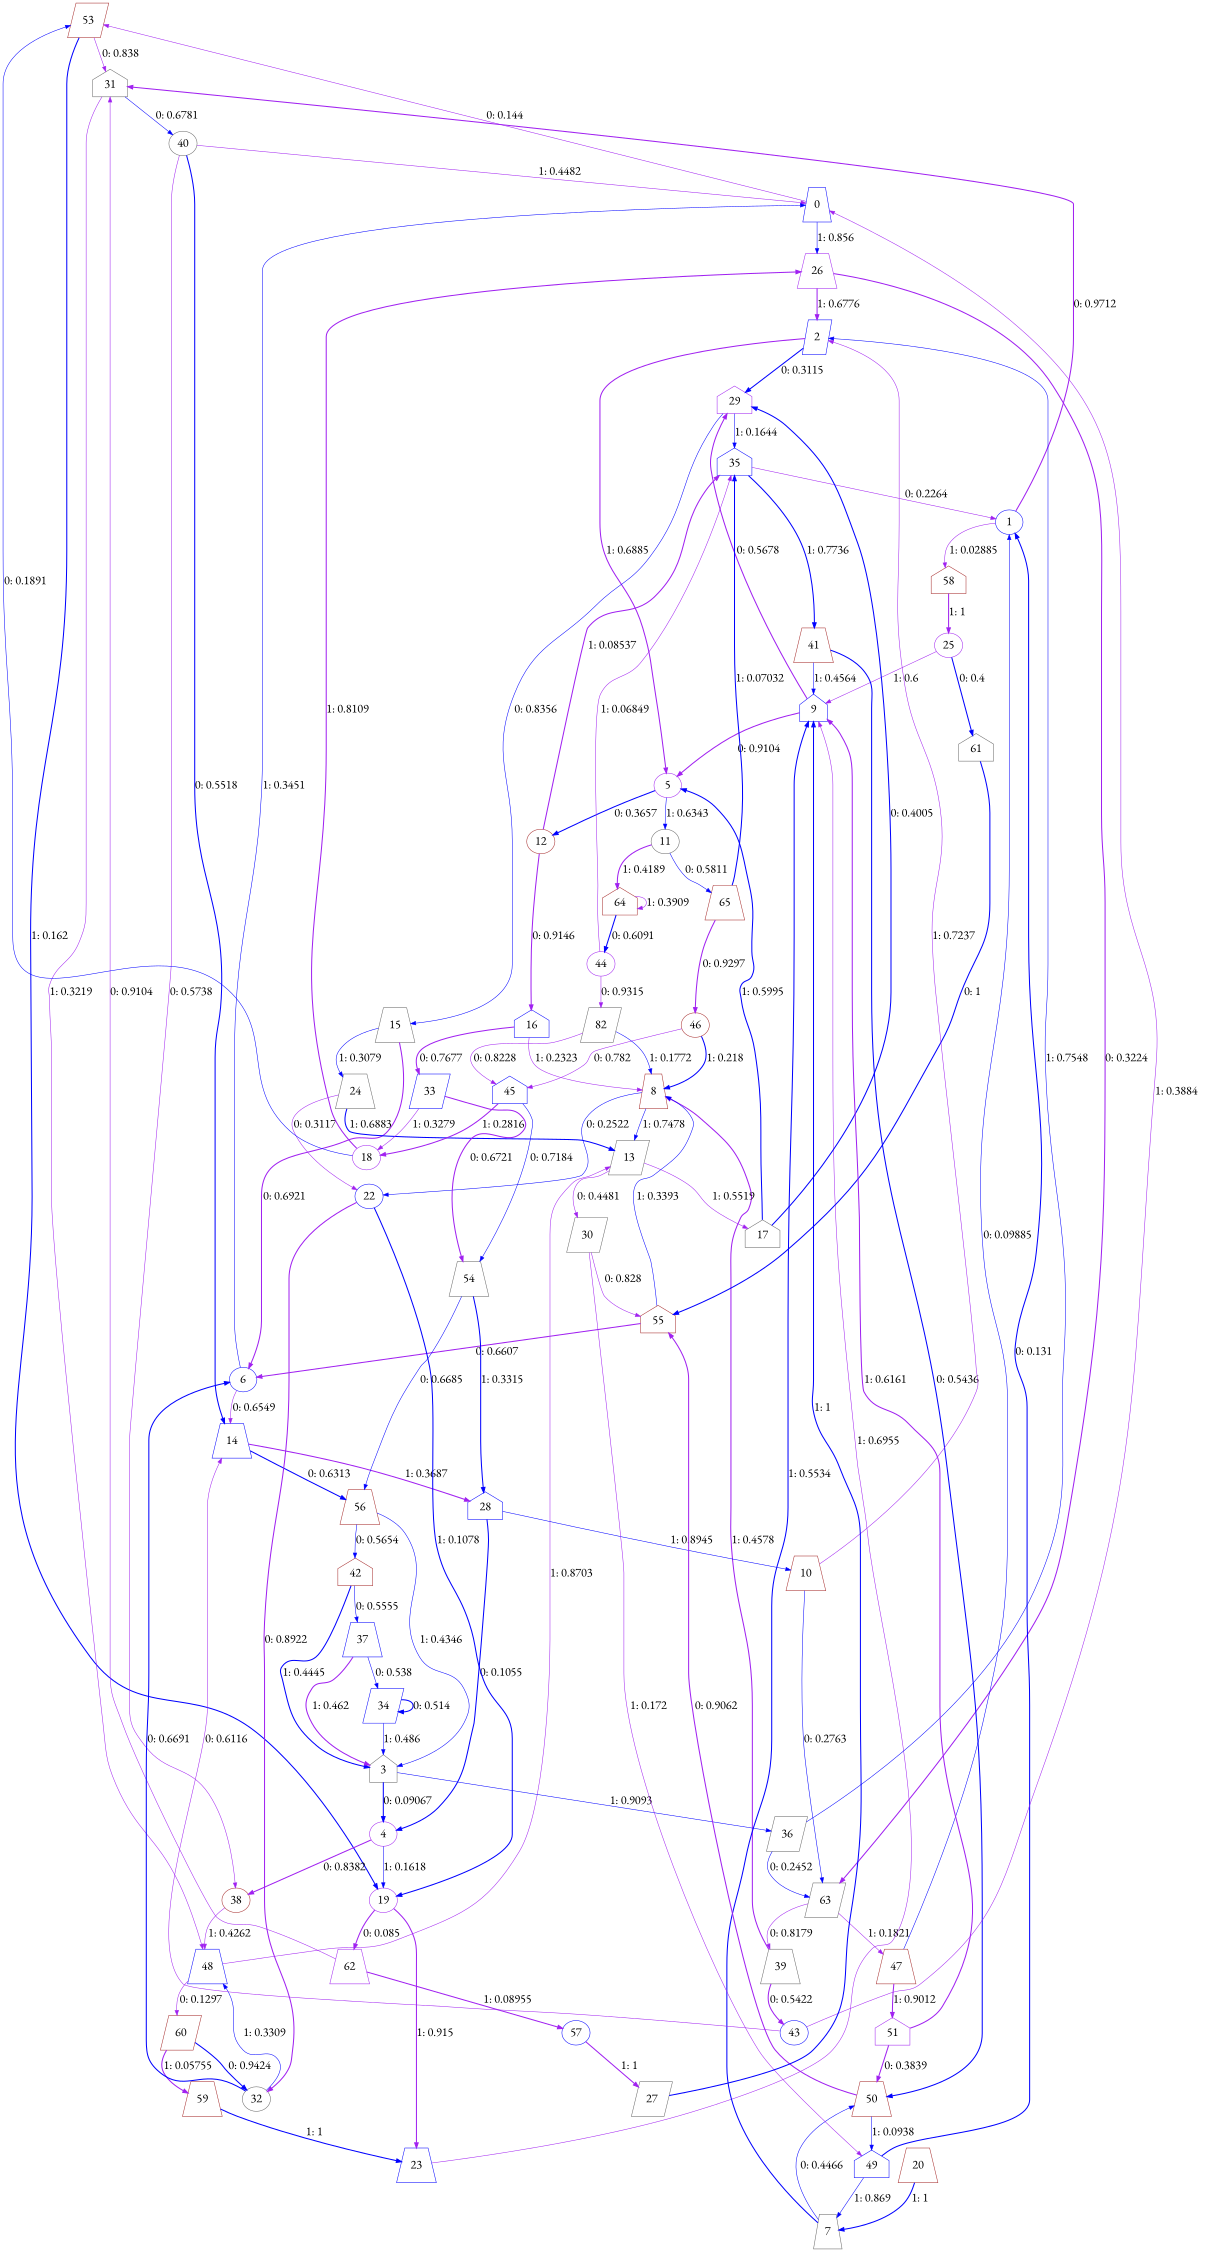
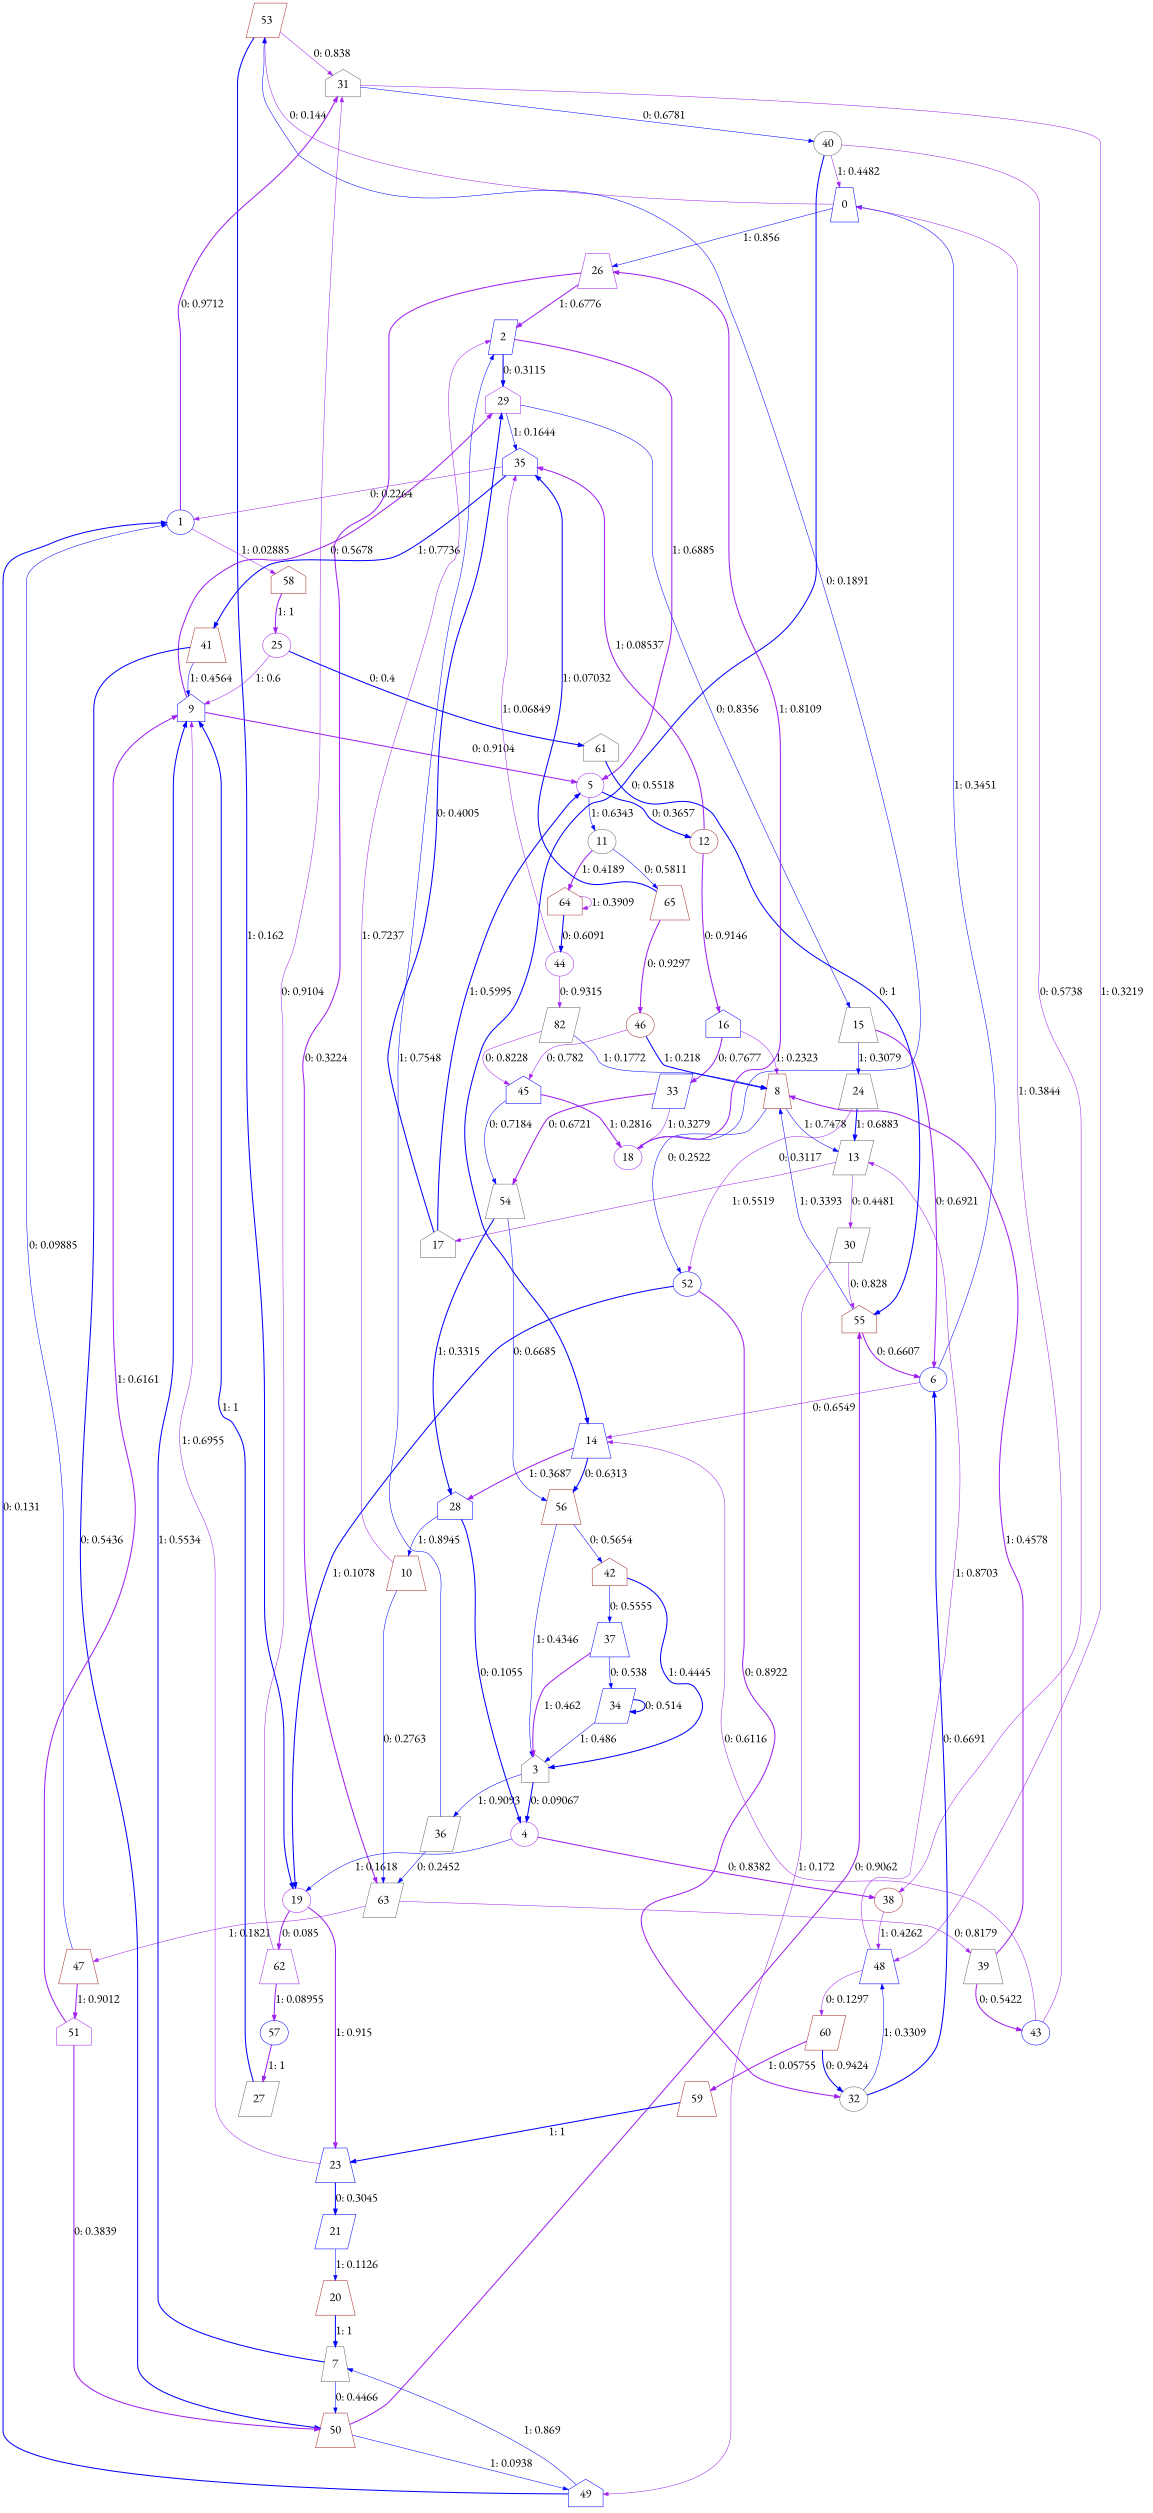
  digraph {
    fontname="EB Garamond"
    node [color=blue fontname="EB Garamond" fontsize=24 shape=trapezium]
    edge [color=purple fontname="EB Garamond" fontsize=24 style=solid]
    53 [color=brown shape=parallelogram]
    0
    26 [color=purple]
    31 [color=gray40 shape=house]
    19 [color=purple shape=ellipse]
    2 [shape=parallelogram]
    63 [color=gray40 shape=parallelogram]
    40 [color=gray40 shape=ellipse]
    48
    62 [color=purple]
    23
    29 [color=purple shape=house]
    5 [color=purple shape=ellipse]
    39 [color=gray40]
    47 [color=brown]
    1 [shape=ellipse]
    58 [color=brown shape=house]
    25 [color=purple shape=ellipse]
    38 [color=brown shape=ellipse]
    14
    13 [color=gray40 shape=parallelogram]
    60 [color=brown shape=parallelogram]
    9 [shape=house]
    61 [color=gray40 shape=house]
    35 [shape=house]
    15 [color=gray40]
    12 [color=brown shape=ellipse]
    11 [color=gray40 shape=ellipse]
    41 [color=brown]
    6 [shape=ellipse]
    24 [color=gray40]
    16 [shape=house]
    65 [color=brown]
    64 [color=brown shape=house]
    3 [color=gray40 shape=house]
    4 [color=purple shape=ellipse]
    36 [color=gray40 shape=parallelogram]
    57 [shape=ellipse]
+   21 [shape=parallelogram]
    8 [color=brown]
    33 [shape=parallelogram]
    46 [color=brown shape=ellipse]
    44 [color=purple shape=ellipse]
    56 [color=brown]
    28 [shape=house]
    42 [color=brown shape=house]
    10 [color=brown]
    7 [color=gray40]
    50 [color=brown]
    55 [color=brown shape=house]
    49 [shape=house]
-   22 [shape=ellipse]
+   22 [shape=ellipse label=52]
    32 [color=gray40 shape=ellipse]
    30 [color=gray40 shape=parallelogram]
    17 [color=gray40 shape=house]
    43 [shape=ellipse]
    51 [color=purple shape=house]
    45 [shape=house]
    n59 [color=gray40 label=82 shape=parallelogram]
    18 [color=purple shape=ellipse]
    54 [color=gray40]
    37
    27 [color=gray40 shape=parallelogram]
    20 [color=brown]
    59 [color=brown]
    34 [shape=parallelogram]
    53 -> 31 [label="0: 0.838    "]
    53 -> 19 [color=blue label="1: 0.162    " style=bold]
    0 -> 53 [label="0: 0.144    "]
    0 -> 26 [color=blue label="1: 0.856    "]
    26 -> 2 [label="1: 0.6776   " style=bold]
    26 -> 63 [label="0: 0.3224   " style=bold]
    31 -> 40 [color=blue label="0: 0.6781   "]
    31 -> 48 [label="1: 0.3219   "]
    19 -> 62 [label="0: 0.085    " style=bold]
    19 -> 23 [label="1: 0.915    " style=bold]
    2 -> 29 [color=blue label="0: 0.3115   " style=bold]
    2 -> 5 [label="1: 0.6885   " style=bold]
    63 -> 39 [label="0: 0.8179   "]
    63 -> 47 [label="1: 0.1821   "]
    40 -> 0 [label="1: 0.4482   "]
    40 -> 38 [label="0: 0.5738   "]
    40 -> 14 [color=blue label="0: 0.5518   " style=bold]
    48 -> 13 [label="1: 0.8703   "]
    48 -> 60 [label="0: 0.1297   "]
    62 -> 31 [label="0: 0.9104   "]
    62 -> 57 [label="1: 0.08955  " style=bold]
    23 -> 9 [label="1: 0.6955   "]
+   23 -> 21 [color=blue label="0: 0.3045   " style=bold]
    29 -> 35 [color=blue label="1: 0.1644   "]
    29 -> 15 [color=blue label="0: 0.8356   "]
    5 -> 12 [color=blue label="0: 0.3657   " style=bold]
    5 -> 11 [color=blue label="1: 0.6343   "]
    39 -> 8 [label="1: 0.4578   " style=bold]
    39 -> 43 [label="0: 0.5422   " style=bold]
    47 -> 1 [color=blue label="0: 0.09885  "]
    47 -> 51 [label="1: 0.9012   " style=bold]
    1 -> 31 [label="0: 0.9712   " style=bold]
    1 -> 58 [label="1: 0.02885  "]
    58 -> 25 [label="1: 1        " style=bold]
    25 -> 9 [label="1: 0.6      "]
    25 -> 61 [color=blue label="0: 0.4      " style=bold]
    38 -> 48 [label="1: 0.4262   "]
    14 -> 56 [color=blue label="0: 0.6313   " style=bold]
    14 -> 28 [label="1: 0.3687   " style=bold]
    13 -> 30 [label="0: 0.4481   "]
    13 -> 17 [label="1: 0.5519   "]
    60 -> 32 [color=blue label="0: 0.9424   " style=bold]
    60 -> 59 [label="1: 0.05755  " style=bold]
    9 -> 29 [label="0: 0.5678   " style=bold]
    9 -> 5 [label="0: 0.9104   " style=bold]
    61 -> 55 [color=blue label="0: 1        " style=bold]
    35 -> 1 [label="0: 0.2264   "]
    35 -> 41 [color=blue label="1: 0.7736   " style=bold]
    15 -> 6 [label="0: 0.6921   " style=bold]
    15 -> 24 [color=blue label="1: 0.3079   "]
    12 -> 35 [label="1: 0.08537  " style=bold]
    12 -> 16 [label="0: 0.9146   " style=bold]
    11 -> 65 [color=blue label="0: 0.5811   "]
    11 -> 64 [label="1: 0.4189   " style=bold]
    41 -> 9 [color=blue label="1: 0.4564   "]
    41 -> 50 [color=blue label="0: 0.5436   " style=bold]
    6 -> 0 [color=blue label="1: 0.3451   "]
    6 -> 14 [label="0: 0.6549   "]
    24 -> 13 [color=blue label="1: 0.6883   " style=bold]
    24 -> 22 [label="0: 0.3117   "]
    16 -> 8 [label="1: 0.2323   "]
    16 -> 33 [label="0: 0.7677   " style=bold]
    65 -> 35 [color=blue label="1: 0.07032  " style=bold]
    65 -> 46 [label="0: 0.9297   " style=bold]
    64 -> 64 [label="1: 0.3909   "]
    64 -> 44 [color=blue label="0: 0.6091   " style=bold]
    3 -> 4 [color=blue label="0: 0.09067  " style=bold]
    3 -> 36 [color=blue label="1: 0.9093   "]
    4 -> 19 [color=blue label="1: 0.1618   "]
    4 -> 38 [label="0: 0.8382   " style=bold]
    36 -> 2 [color=blue label="1: 0.7548   "]
    36 -> 63 [color=blue label="0: 0.2452   "]
    57 -> 27 [label="1: 1        " style=bold]
+   21 -> 20 [color=blue label="1: 0.1126   "]
    8 -> 13 [color=blue label="1: 0.7478   "]
    8 -> 22 [color=blue label="0: 0.2522   "]
    33 -> 18 [label="1: 0.3279   "]
    33 -> 54 [label="0: 0.6721   " style=bold]
    46 -> 8 [color=blue label="1: 0.218    " style=bold]
    46 -> 45 [label="0: 0.782    "]
    44 -> 35 [label="1: 0.06849  "]
    44 -> n59 [label="0: 0.9315   "]
    56 -> 3 [color=blue label="1: 0.4346   "]
    56 -> 42 [color=blue label="0: 0.5654   "]
    28 -> 4 [color=blue label="0: 0.1055   " style=bold]
    28 -> 10 [color=blue label="1: 0.8945   "]
    42 -> 3 [color=blue label="1: 0.4445   " style=bold]
    42 -> 37 [color=blue label="0: 0.5555   "]
    10 -> 2 [label="1: 0.7237   "]
    10 -> 63 [color=blue label="0: 0.2763   "]
    7 -> 9 [color=blue label="1: 0.5534   " style=bold]
    7 -> 50 [color=blue label="0: 0.4466   "]
    50 -> 55 [label="0: 0.9062   " style=bold]
    50 -> 49 [color=blue label="1: 0.0938   "]
    55 -> 6 [label="0: 0.6607   " style=bold]
    55 -> 8 [color=blue label="1: 0.3393   "]
    49 -> 1 [color=blue label="0: 0.131    " style=bold]
    49 -> 7 [color=blue label="1: 0.869    "]
    22 -> 19 [color=blue label="1: 0.1078   " style=bold]
    22 -> 32 [label="0: 0.8922   " style=bold]
    32 -> 48 [color=blue label="1: 0.3309   "]
    32 -> 6 [color=blue label="0: 0.6691   " style=bold]
    30 -> 55 [label="0: 0.828    "]
    30 -> 49 [label="1: 0.172    "]
    17 -> 29 [color=blue label="0: 0.4005   " style=bold]
    17 -> 5 [color=blue label="1: 0.5995   " style=bold]
-   43 -> 0 [label="1: 0.3884   "]
+   43 -> 0 [label="1: 0.3844   "]
    43 -> 14 [label="0: 0.6116   "]
    51 -> 9 [label="1: 0.6161   " style=bold]
    51 -> 50 [label="0: 0.3839   " style=bold]
    45 -> 18 [label="1: 0.2816   " style=bold]
    45 -> 54 [color=blue label="0: 0.7184   "]
    n59 -> 8 [color=blue label="1: 0.1772   "]
    n59 -> 45 [label="0: 0.8228   "]
    18 -> 53 [color=blue label="0: 0.1891   "]
    18 -> 26 [label="1: 0.8109   " style=bold]
    54 -> 56 [color=blue label="0: 0.6685   "]
    54 -> 28 [color=blue label="1: 0.3315   " style=bold]
    37 -> 3 [label="1: 0.462    " style=bold]
    37 -> 34 [color=blue label="0: 0.538    "]
    27 -> 9 [color=blue label="1: 1        " style=bold]
    20 -> 7 [color=blue label="1: 1        " style=bold]
    59 -> 23 [color=blue label="1: 1        " style=bold]
    34 -> 3 [color=blue label="1: 0.486    "]
    34 -> 34 [color=blue label="0: 0.514    " style=bold]
  }
